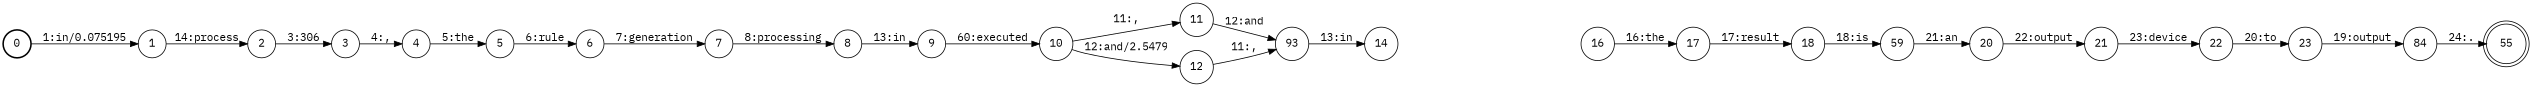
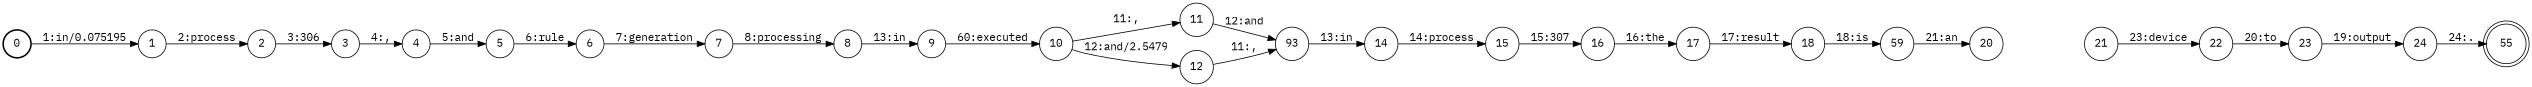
  digraph {
    fontname="IBM Plex Mono"
    nodesep=0.25
    rankdir=LR
    ranksep=0.4
    node [fontname="IBM Plex Mono" fontsize=14 shape=circle style=solid]
    edge [fontname="IBM Plex Mono" fontsize=14]
    n1 [label=0 style=bold]
    n2 [label=1]
    n3 [label=2]
    n4 [label=3]
    n5 [label=4]
    n6 [label=5]
    n7 [label=6]
    n8 [label=7]
    n9 [label=8]
    n10 [label=9]
    n11 [label=10]
    n12 [label=11]
    n13 [label=12]
    n14 [label=93]
    n15 [label=14]
+   n16 [label=15]
    n17 [label=16]
    n18 [label=17]
    n19 [label=18]
    n20 [label=59]
    n21 [label=20]
    n22 [label=21]
    n23 [label=22]
    n24 [label=23]
-   n25 [label=84]
+   n25 [label=24]
    n26 [label=55 shape=doublecircle]
    n1 -> n2 [label="1:in/0.075195"]
-   n2 -> n3 [label="14:process"]
+   n2 -> n3 [label="2:process"]
    n3 -> n4 [label="3:306"]
    n4 -> n5 [label="4:,"]
-   n5 -> n6 [label="5:the"]
+   n5 -> n6 [label="5:and"]
    n6 -> n7 [label="6:rule"]
    n7 -> n8 [label="7:generation"]
    n8 -> n9 [label="8:processing"]
    n9 -> n10 [label="13:in"]
    n10 -> n11 [label="60:executed"]
    n11 -> n12 [label="11:,"]
    n11 -> n13 [label="12:and/2.5479"]
    n12 -> n14 [label="12:and"]
    n13 -> n14 [label="11:,"]
    n14 -> n15 [label="13:in"]
+   n15 -> n16 [label="14:process"]
+   n16 -> n17 [label="15:307"]
    n17 -> n18 [label="16:the"]
    n18 -> n19 [label="17:result"]
    n19 -> n20 [label="18:is"]
    n20 -> n21 [label="21:an"]
-   n21 -> n22 [label="22:output"]
    n22 -> n23 [label="23:device"]
    n23 -> n24 [label="20:to"]
    n24 -> n25 [label="19:output"]
    n25 -> n26 [label="24:."]
  }
